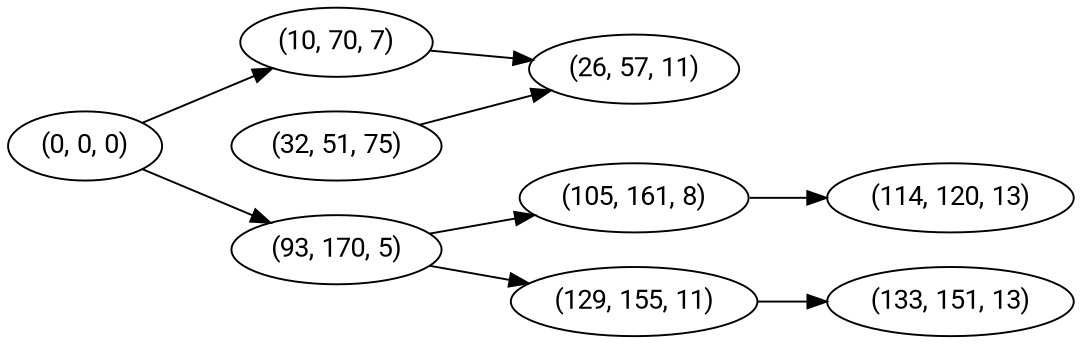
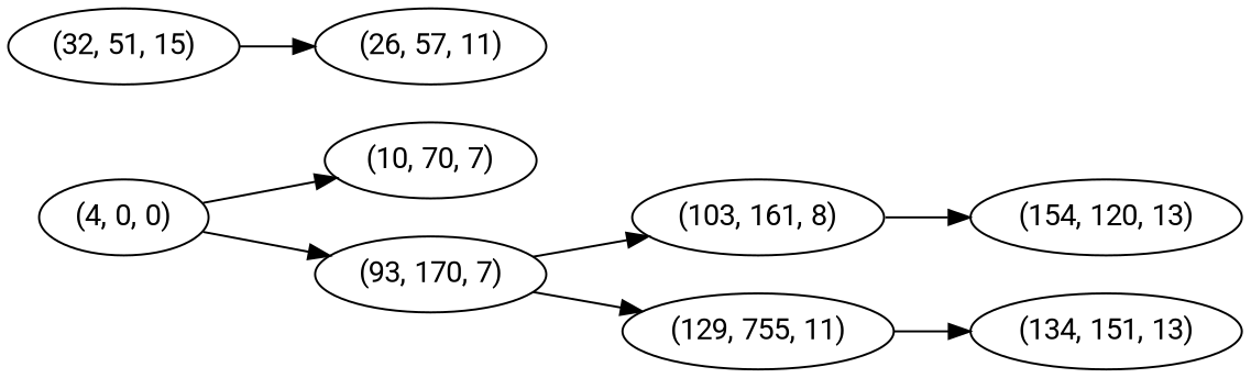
  digraph {
    fontname=Roboto
    rankdir=LR
    node [fontname=Roboto]
    edge [fontname=Roboto]
-   "(0, 0, 0)"
+   "(0, 0, 0)" [label="(4, 0, 0)"]
    "(10, 70, 7)"
-   "(93, 170, 5)"
+   "(93, 170, 5)" [label="(93, 170, 7)"]
    "(26, 57, 11)"
-   "(103, 161, 8)" [label="(105, 161, 8)"]
-   "(129, 155, 11)"
-   "(32, 51, 15)" [label="(32, 51, 75)"]
-   "(114, 120, 13)"
-   "(133, 151, 13)"
+   "(103, 161, 8)"
+   "(129, 155, 11)" [label="(129, 755, 11)"]
+   "(32, 51, 15)"
+   "(114, 120, 13)" [label="(154, 120, 13)"]
+   "(133, 151, 13)" [label="(134, 151, 13)"]
    "(0, 0, 0)" -> "(10, 70, 7)"
    "(0, 0, 0)" -> "(93, 170, 5)"
-   "(10, 70, 7)" -> "(26, 57, 11)"
    "(93, 170, 5)" -> "(103, 161, 8)"
    "(93, 170, 5)" -> "(129, 155, 11)"
    "(103, 161, 8)" -> "(114, 120, 13)"
    "(129, 155, 11)" -> "(133, 151, 13)"
    "(32, 51, 15)" -> "(26, 57, 11)"
  }
